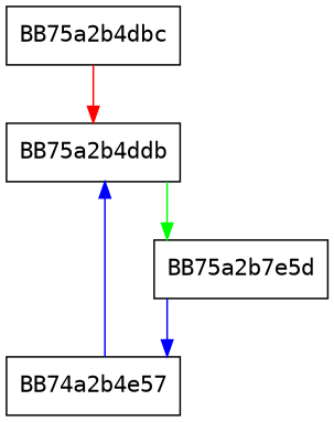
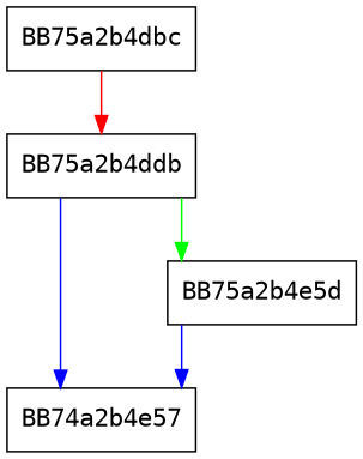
  digraph {
    fontname="DejaVu Sans Mono"
    splines=ortho
    node [fontname="DejaVu Sans Mono" shape=box]
    edge [color=blue fontname="DejaVu Sans Mono"]
    BB75a2b4dbc
    BB75a2b4ddb
    n3 [label=BB74a2b4e57]
-   BB75a2b4e5d [label=BB75a2b7e5d]
+   BB75a2b4e5d
    BB75a2b4dbc -> BB75a2b4ddb [color=red]
-   n3 -> BB75a2b4ddb
+   BB75a2b4ddb -> n3
    BB75a2b4ddb -> BB75a2b4e5d [color=green]
    BB75a2b4e5d -> n3
  }
